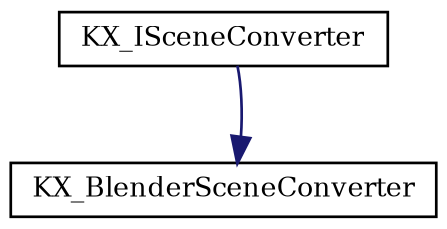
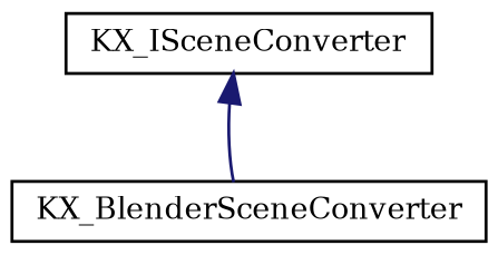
  digraph {
    rankdir=TB
    fontname="DejaVu Serif"
    node [color=black fillcolor=white fontname="DejaVu Serif" fontsize=10 shape=record style=filled]
    n1 [height=0.2 label=KX_ISceneConverter width=0.4]
    n2 [height=0.2 label=KX_BlenderSceneConverter width=0.4]
-   n2 -> n1 [color=midnightblue dir=back fontname="DejaVu Serif" fontsize=10 labelfontname=Helvetica labelfontsize=10 style=solid]
+   n1 -> n2 [color=midnightblue dir=back fontname="DejaVu Serif" fontsize=10 labelfontname=Helvetica labelfontsize=10 style=solid]
  }
